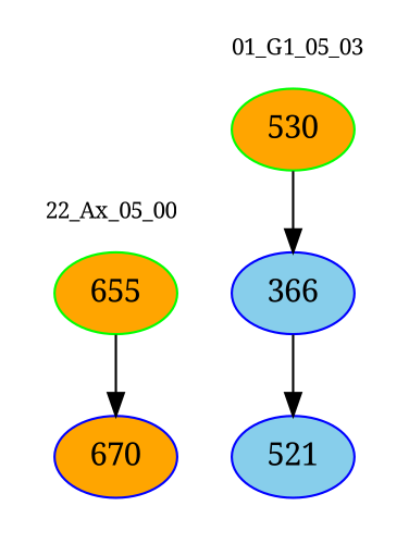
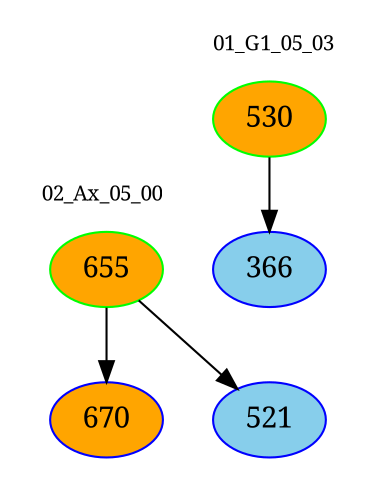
  digraph {
    fontname="Noto Serif"
    node [color=blue fillcolor=orange fontname="Noto Serif" style=filled]
    edge [color=black fontname="Noto Serif"]
    n1 [color=green label=655]
    n2 [label=670]
    n3 [color=green label=530]
    n4 [fillcolor=skyblue label=366]
    n5 [fillcolor=skyblue label=521]
    subgraph cluster_1 {
      color=white
      fontsize=10
-     label="22_Ax_05_00"
+     label="02_Ax_05_00"
      n1
      n2
    }
    subgraph cluster_2 {
      color=white
      fontsize=10
      label="01_G1_05_03"
      n3
      n4
      n5
    }
    n1 -> n2
    n3 -> n4
-   n4 -> n5
+   n1 -> n5
  }
